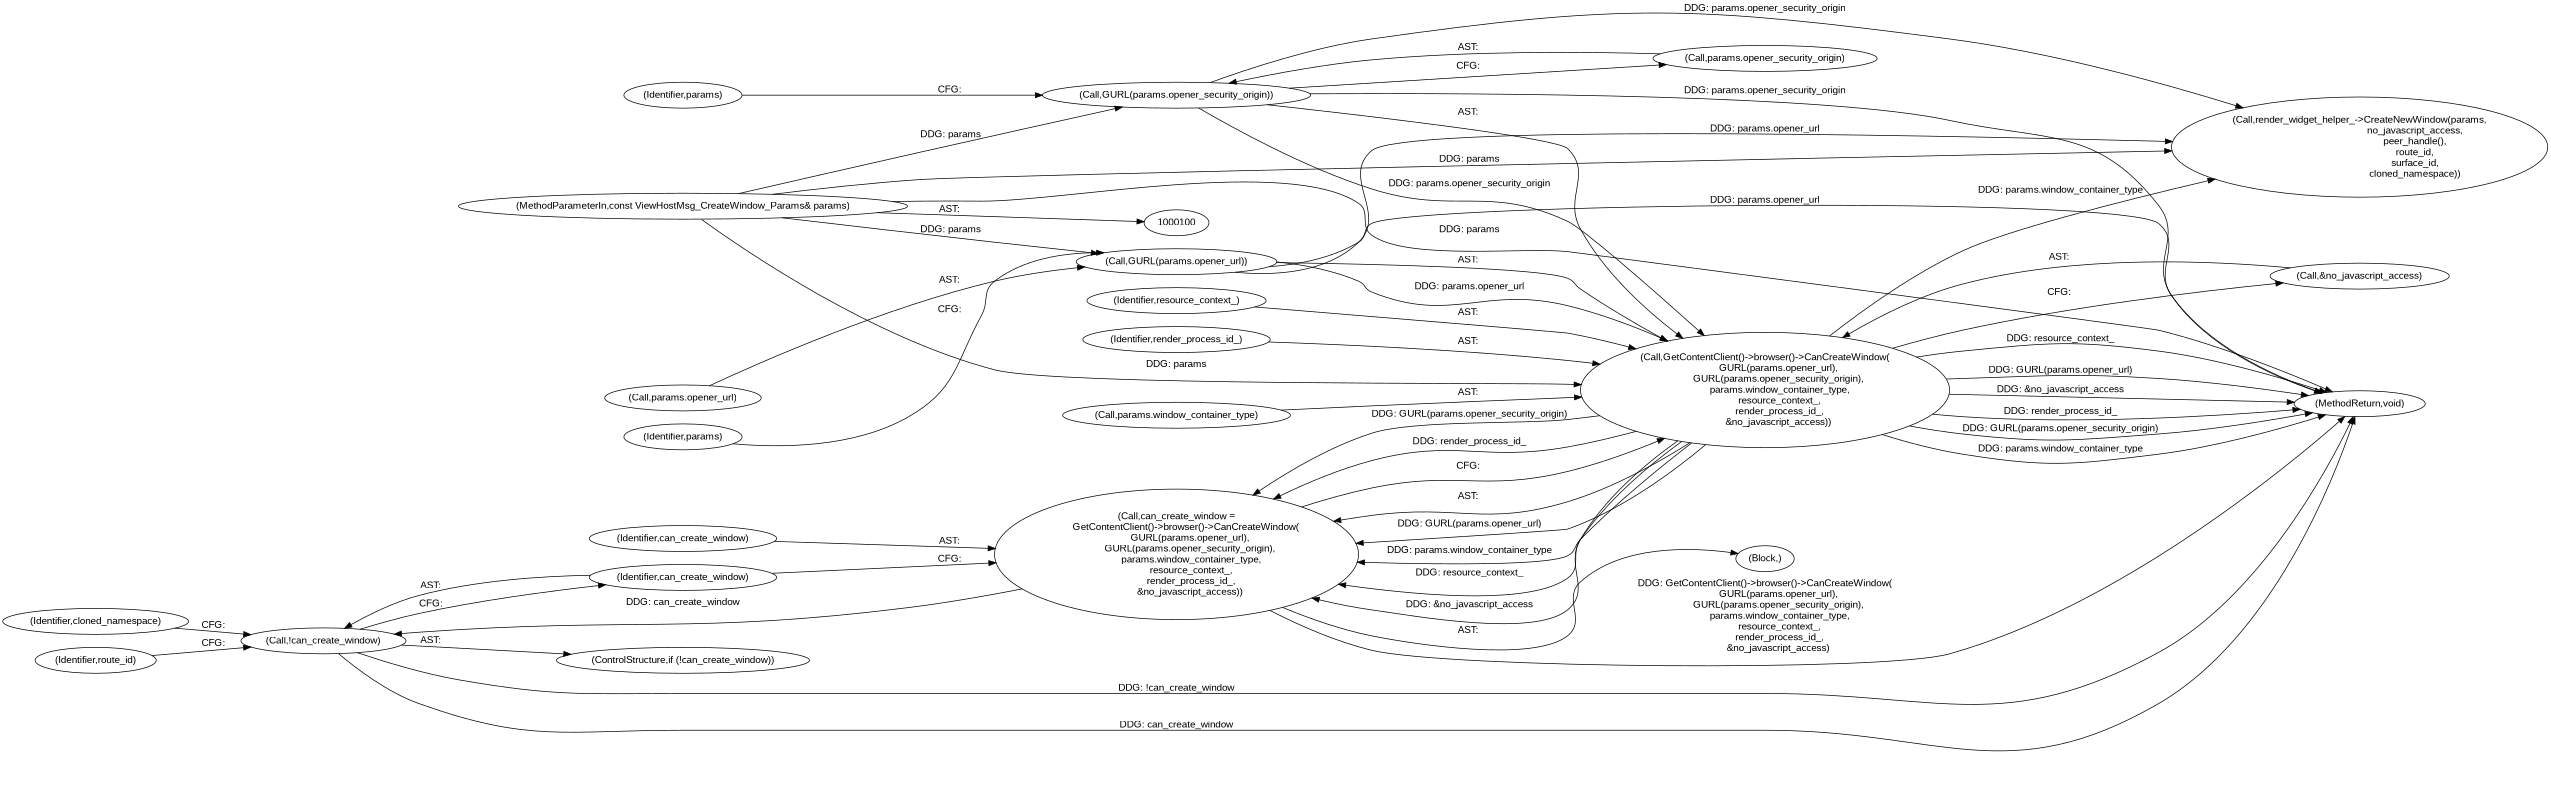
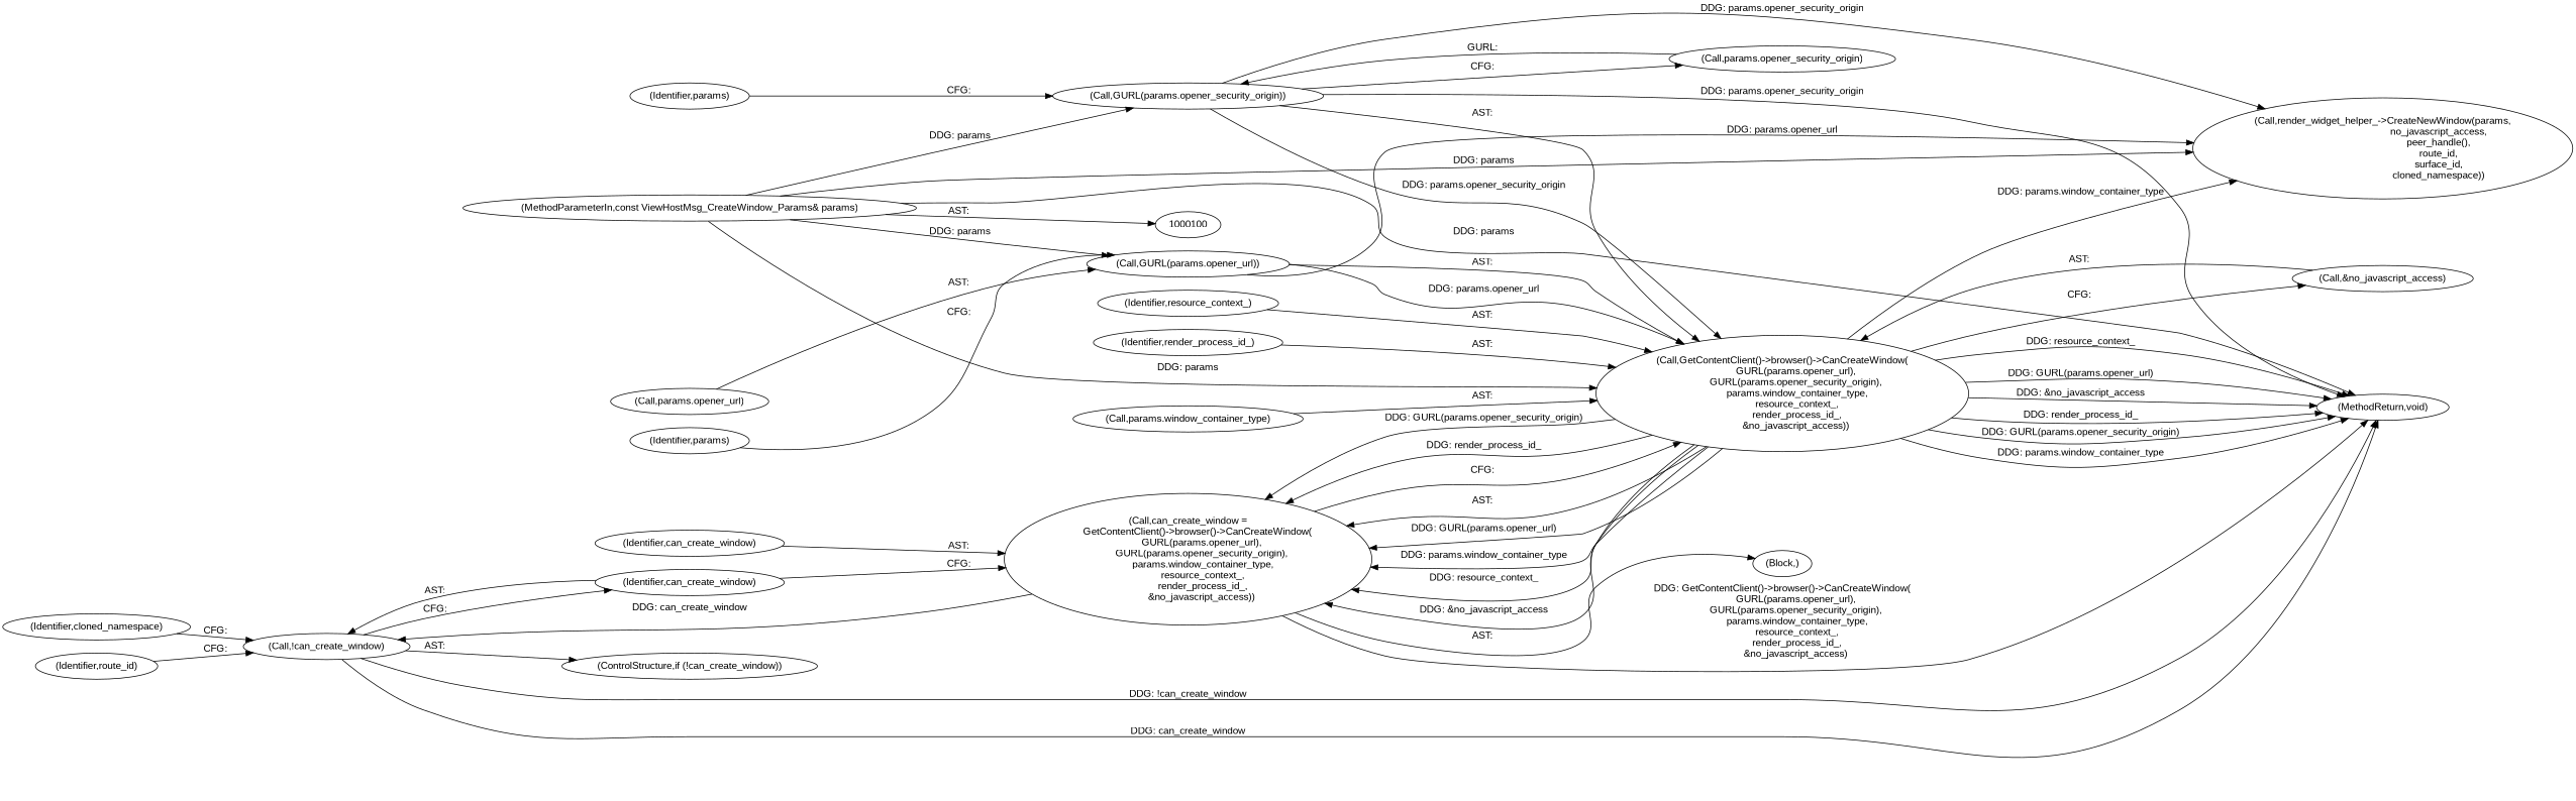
  digraph {
    fontname="Liberation Sans"
    rankdir=LR
    node [fontname="Liberation Sans"]
    edge [fontname="Liberation Sans"]
    n1 [label="(Call,!can_create_window)"]
    n2 [label="(MethodReturn,void)"]
    n3 [label="(ControlStructure,if (!can_create_window))"]
    n4 [label="(Identifier,can_create_window)"]
    n5 [label="(Call,can_create_window =\n       GetContentClient()->browser()->CanCreateWindow(\n          GURL(params.opener_url),\n          GURL(params.opener_security_origin),\n           params.window_container_type,\n           resource_context_,\n           render_process_id_,\n          &no_javascript_access))"]
    n6 [label="(Call,GetContentClient()->browser()->CanCreateWindow(\n          GURL(params.opener_url),\n          GURL(params.opener_security_origin),\n           params.window_container_type,\n           resource_context_,\n           render_process_id_,\n          &no_javascript_access))"]
    n7 [label="(Block,)"]
    n8 [label="(Call,&no_javascript_access)"]
    n9 [label="(Call,render_widget_helper_->CreateNewWindow(params,\n                                         no_javascript_access,\n                                         peer_handle(),\n                                         route_id,\n                                         surface_id,\n                                         cloned_namespace))"]
    n10 [label="(Call,GURL(params.opener_url))"]
    n11 [label="(Call,params.opener_url)"]
    n12 [label="(MethodParameterIn,const ViewHostMsg_CreateWindow_Params& params)"]
    n13 [label="(Call,GURL(params.opener_security_origin))"]
    1000100
    n15 [label="(Call,params.opener_security_origin)"]
    n16 [label="(Identifier,cloned_namespace)"]
    n17 [label="(Identifier,resource_context_)"]
    n18 [label="(Identifier,render_process_id_)"]
    n19 [label="(Identifier,can_create_window)"]
    n20 [label="(Call,params.window_container_type)"]
    n21 [label="(Identifier,params)"]
    n22 [label="(Identifier,params)"]
    n23 [label="(Identifier,route_id)"]
    n1 -> n2 [label="DDG: can_create_window"]
    n1 -> n2 [label="DDG: !can_create_window"]
    n1 -> n3 [label="AST: "]
    n1 -> n4 [label="CFG: "]
    n4 -> n1 [label="AST: "]
    n4 -> n5 [label="CFG: "]
    n5 -> n1 [label="DDG: can_create_window"]
    n5 -> n2 [label="DDG: GetContentClient()->browser()->CanCreateWindow(\n          GURL(params.opener_url),\n          GURL(params.opener_security_origin),\n           params.window_container_type,\n           resource_context_,\n           render_process_id_,\n          &no_javascript_access)"]
    n5 -> n6 [label="CFG: "]
    n5 -> n7 [label="AST: "]
    n6 -> n2 [label="DDG: render_process_id_"]
    n6 -> n2 [label="DDG: GURL(params.opener_security_origin)"]
    n6 -> n2 [label="DDG: params.window_container_type"]
    n6 -> n2 [label="DDG: resource_context_"]
    n6 -> n2 [label="DDG: GURL(params.opener_url)"]
    n6 -> n2 [label="DDG: &no_javascript_access"]
    n6 -> n5 [label="AST: "]
    n6 -> n5 [label="DDG: GURL(params.opener_url)"]
    n6 -> n5 [label="DDG: params.window_container_type"]
    n6 -> n5 [label="DDG: resource_context_"]
    n6 -> n5 [label="DDG: &no_javascript_access"]
    n6 -> n5 [label="DDG: GURL(params.opener_security_origin)"]
    n6 -> n5 [label="DDG: render_process_id_"]
    n6 -> n8 [label="CFG: "]
    n6 -> n9 [label="DDG: params.window_container_type"]
    n8 -> n6 [label="AST: "]
-   n10 -> n2 [label="DDG: params.opener_url"]
    n10 -> n6 [label="AST: "]
    n10 -> n6 [label="DDG: params.opener_url"]
    n10 -> n9 [label="DDG: params.opener_url"]
    n11 -> n10 [label="AST: "]
    n12 -> n2 [label="DDG: params"]
    n12 -> n6 [label="DDG: params"]
    n12 -> n9 [label="DDG: params"]
    n12 -> n10 [label="DDG: params"]
    n12 -> n13 [label="DDG: params"]
    n12 -> 1000100 [label="AST: "]
    n13 -> n2 [label="DDG: params.opener_security_origin"]
    n13 -> n6 [label="AST: "]
    n13 -> n6 [label="DDG: params.opener_security_origin"]
    n13 -> n9 [label="DDG: params.opener_security_origin"]
    n13 -> n15 [label="CFG: "]
-   n15 -> n13 [label="AST: "]
+   n15 -> n13 [label="GURL: "]
    n16 -> n1 [label="CFG: "]
    n17 -> n6 [label="AST: "]
    n18 -> n6 [label="AST: "]
    n19 -> n5 [label="AST: "]
    n20 -> n6 [label="AST: "]
    n21 -> n10 [label="CFG: "]
    n22 -> n13 [label="CFG: "]
    n23 -> n1 [label="CFG: "]
  }
